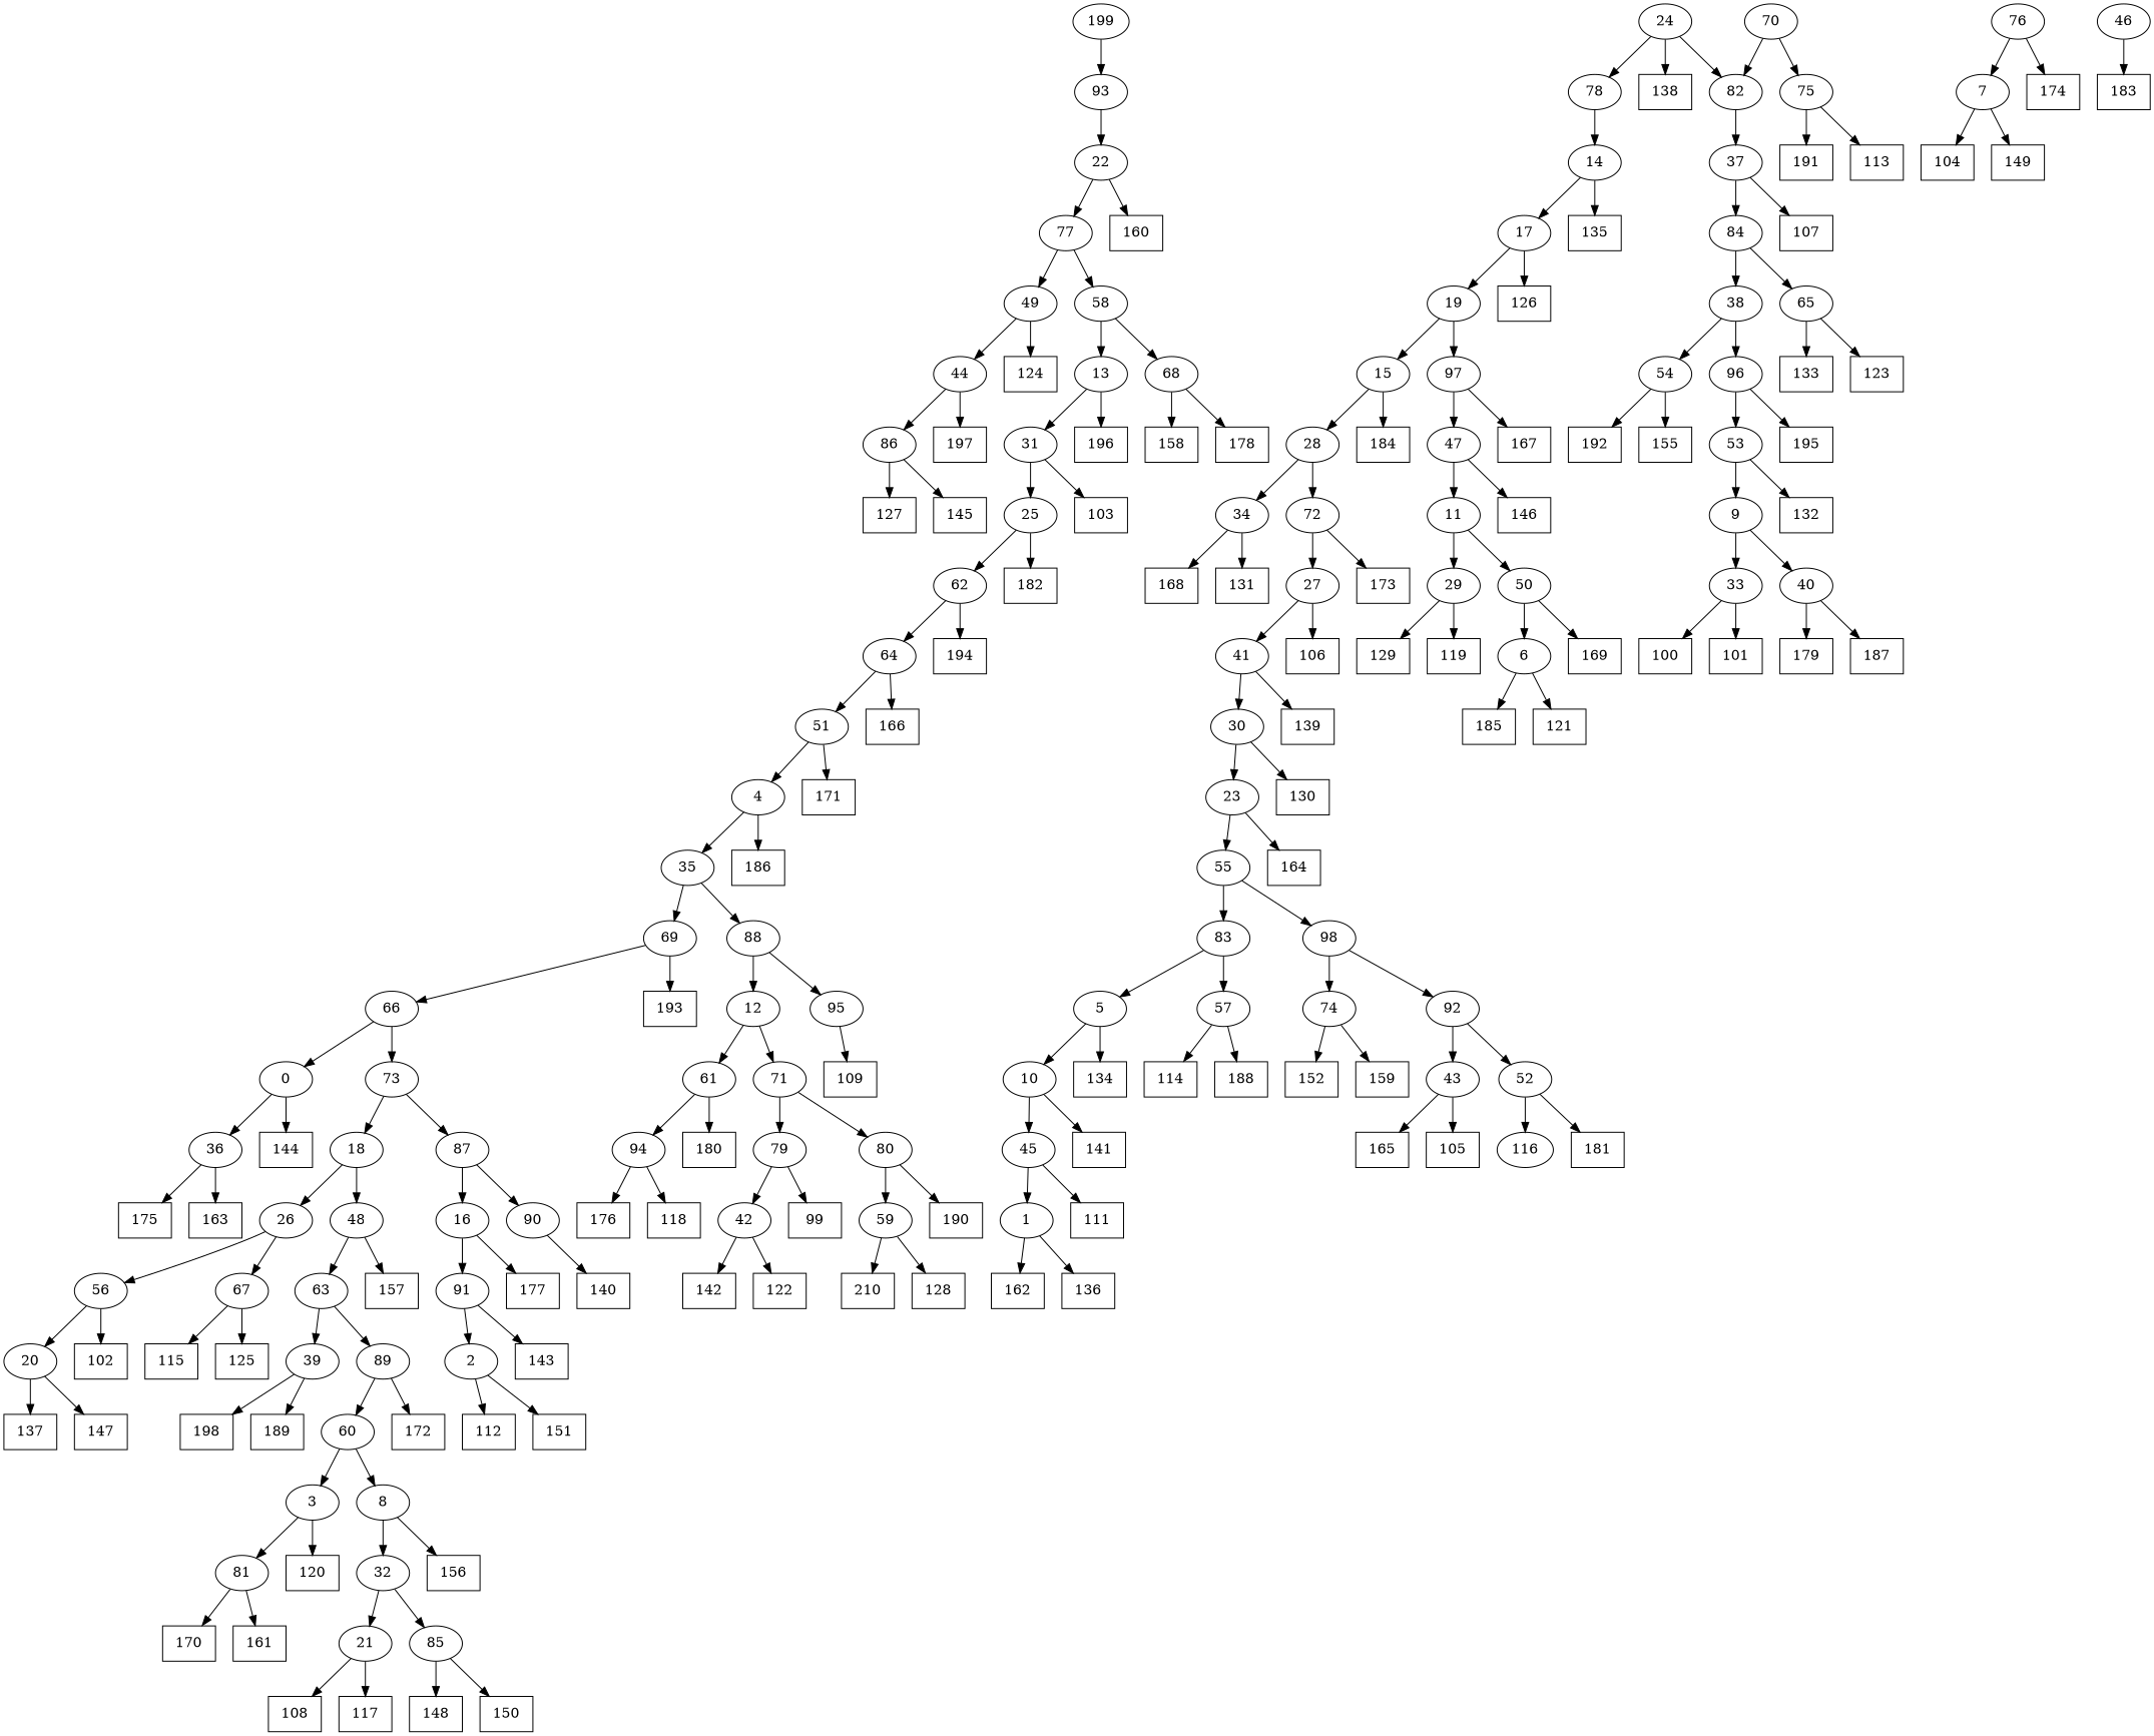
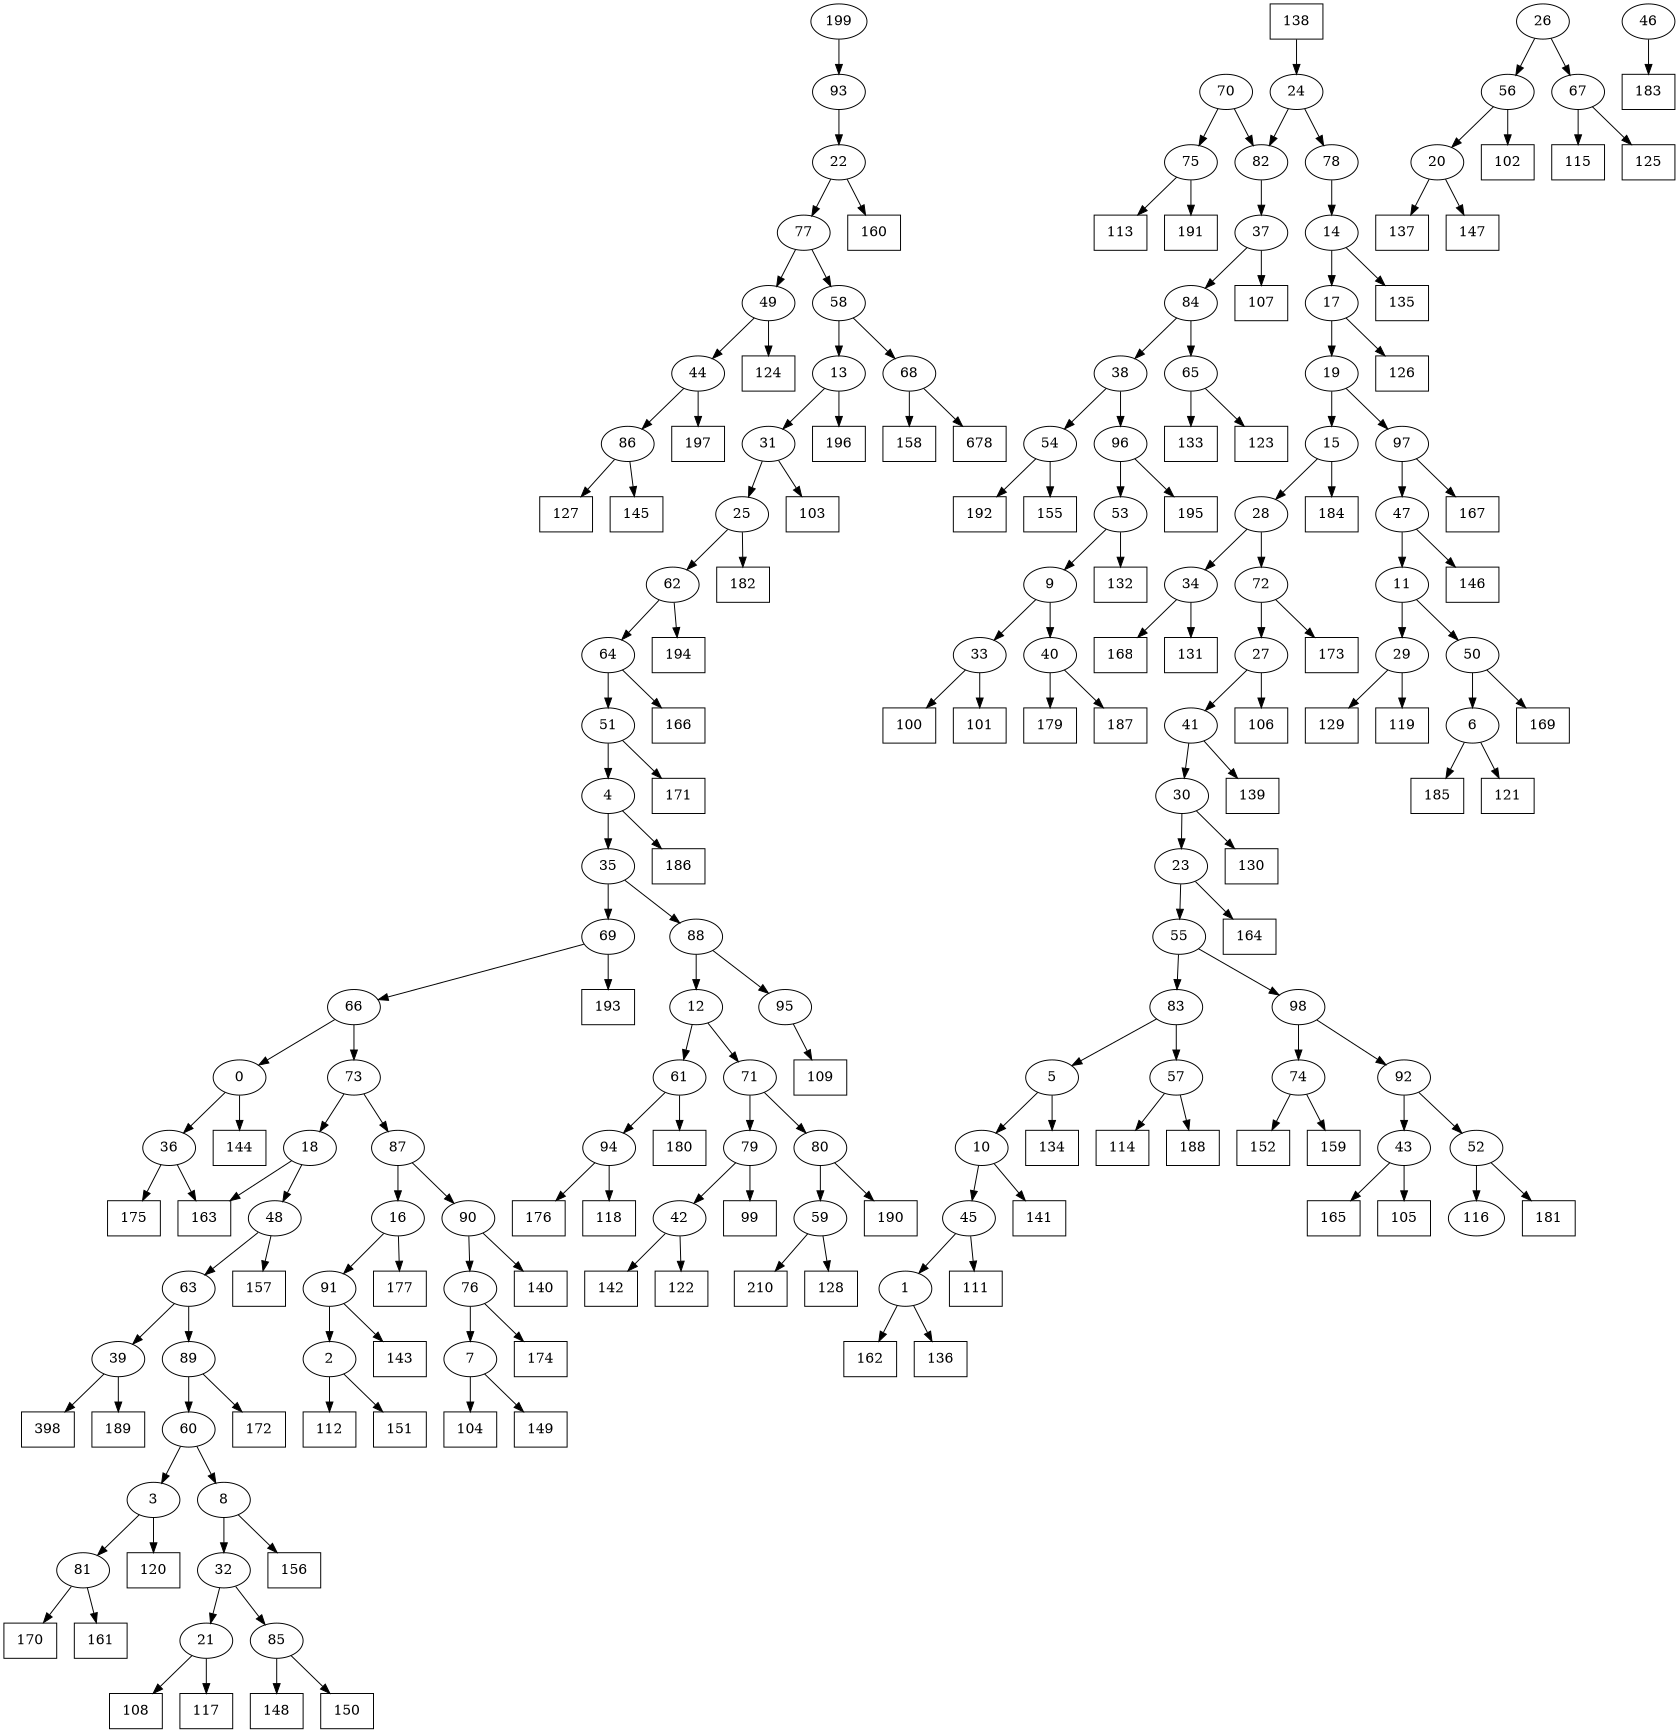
  digraph {
    n1 [label=0]
    n2 [label=36]
    n3 [label=144 shape=box]
    n4 [label=175 shape=box]
    n5 [label=163 shape=box]
    n6 [label=1]
    n7 [label=162 shape=box]
    n8 [label=136 shape=box]
    n9 [label=2]
    n10 [label=112 shape=box]
    n11 [label=151 shape=box]
    n12 [label=3]
    n13 [label=81]
    n14 [label=120 shape=box]
    n15 [label=170 shape=box]
    n16 [label=161 shape=box]
    n17 [label=4]
    n18 [label=35]
    n19 [label=186 shape=box]
    n20 [label=69]
    n21 [label=88]
    n22 [label=5]
    n23 [label=10]
    n24 [label=134 shape=box]
    n25 [label=45]
    n26 [label=141 shape=box]
    n27 [label=6]
    n28 [label=185 shape=box]
    n29 [label=121 shape=box]
    n30 [label=7]
    n31 [label=104 shape=box]
    n32 [label=149 shape=box]
    n33 [label=8]
    n34 [label=32]
    n35 [label=156 shape=box]
    n36 [label=21]
    n37 [label=85]
    n38 [label=9]
    n39 [label=33]
    n40 [label=40]
    n41 [label=100 shape=box]
    n42 [label=101 shape=box]
    n43 [label=179 shape=box]
    n44 [label=187 shape=box]
    n45 [label=111 shape=box]
    n46 [label=11]
    n47 [label=29]
    n48 [label=50]
    n49 [label=129 shape=box]
    n50 [label=119 shape=box]
    n51 [label=169 shape=box]
    n52 [label=12]
    n53 [label=61]
    n54 [label=71]
    n55 [label=94]
    n56 [label=180 shape=box]
    n57 [label=79]
    n58 [label=80]
    n59 [label=13]
    n60 [label=31]
    n61 [label=196 shape=box]
    n62 [label=25]
    n63 [label=103 shape=box]
    n64 [label=14]
    n65 [label=17]
    n66 [label=135 shape=box]
    n67 [label=19]
    n68 [label=126 shape=box]
    n69 [label=15]
    n70 [label=28]
    n71 [label=184 shape=box]
    n72 [label=34]
    n73 [label=72]
    n74 [label=16]
    n75 [label=91]
    n76 [label=177 shape=box]
    n77 [label=143 shape=box]
    n78 [label=97]
    n79 [label=18]
    n80 [label=26]
    n81 [label=48]
    n82 [label=56]
    n83 [label=67]
    n84 [label=63]
    n85 [label=157 shape=box]
    n86 [label=47]
    n87 [label=167 shape=box]
    n88 [label=20]
    n89 [label=137 shape=box]
    n90 [label=147 shape=box]
    n91 [label=108 shape=box]
    n92 [label=117 shape=box]
    n93 [label=22]
    n94 [label=77]
    n95 [label=160 shape=box]
    n96 [label=49]
    n97 [label=58]
    n98 [label=23]
    n99 [label=55]
    n100 [label=164 shape=box]
    n101 [label=83]
    n102 [label=98]
    n103 [label=24]
    n104 [label=78]
    n105 [label=138 shape=box]
    n106 [label=82]
    n107 [label=62]
    n108 [label=182 shape=box]
    n109 [label=64]
    n110 [label=194 shape=box]
    n111 [label=102 shape=box]
    n112 [label=115 shape=box]
    n113 [label=125 shape=box]
    n114 [label=27]
    n115 [label=41]
    n116 [label=106 shape=box]
    n117 [label=30]
    n118 [label=139 shape=box]
    n119 [label=168 shape=box]
    n120 [label=131 shape=box]
    n121 [label=173 shape=box]
    n122 [label=130 shape=box]
    n123 [label=148 shape=box]
    n124 [label=150 shape=box]
    n125 [label=66]
    n126 [label=193 shape=box]
    n127 [label=95]
    n128 [label=37]
    n129 [label=84]
    n130 [label=107 shape=box]
    n131 [label=38]
    n132 [label=65]
    n133 [label=54]
    n134 [label=96]
    n135 [label=192 shape=box]
    n136 [label=155 shape=box]
    n137 [label=53]
    n138 [label=195 shape=box]
    n139 [label=39]
-   n140 [label=198 shape=box]
+   n140 [label=398 shape=box]
    n141 [label=189 shape=box]
    n142 [label=42]
    n143 [label=142 shape=box]
    n144 [label=122 shape=box]
    n145 [label=43]
    n146 [label=165 shape=box]
    n147 [label=105 shape=box]
    n148 [label=44]
    n149 [label=86]
    n150 [label=197 shape=box]
    n151 [label=127 shape=box]
    n152 [label=145 shape=box]
    n153 [label=46]
    n154 [label=183 shape=box]
    n155 [label=146 shape=box]
    n156 [label=89]
    n157 [label=124 shape=box]
    n158 [label=51]
    n159 [label=171 shape=box]
    n160 [label=52]
    n161 [label=116 shape=ellipse]
    n162 [label=181 shape=box]
    n163 [label=132 shape=box]
    n164 [label=57]
    n165 [label=74]
    n166 [label=92]
    n167 [label=114 shape=box]
    n168 [label=188 shape=box]
    n169 [label=68]
    n170 [label=158 shape=box]
-   n171 [label=178 shape=box]
+   n171 [label=678 shape=box]
    n172 [label=59]
    n173 [label=210 shape=box]
    n174 [label=128 shape=box]
    n175 [label=60]
    n176 [label=176 shape=box]
    n177 [label=118 shape=box]
    n178 [label=166 shape=box]
    n179 [label=172 shape=box]
    n180 [label=133 shape=box]
    n181 [label=123 shape=box]
    n182 [label=73]
    n183 [label=87]
    n184 [label=70]
    n185 [label=75]
    n186 [label=191 shape=box]
    n187 [label=113 shape=box]
    n188 [label=99 shape=box]
    n189 [label=190 shape=box]
    n190 [label=90]
    n191 [label=152 shape=box]
    n192 [label=159 shape=box]
    n193 [label=76]
    n194 [label=174 shape=box]
    n195 [label=140 shape=box]
    n196 [label=109 shape=box]
    n197 [label=93]
    n198 [label=199]
    n1 -> n2
    n1 -> n3
    n2 -> n4
    n2 -> n5
    n6 -> n7
    n6 -> n8
    n9 -> n10
    n9 -> n11
    n12 -> n13
    n12 -> n14
    n13 -> n15
    n13 -> n16
    n17 -> n18
    n17 -> n19
    n18 -> n20
    n18 -> n21
    n20 -> n125
    n20 -> n126
    n21 -> n52
    n21 -> n127
    n22 -> n23
    n22 -> n24
    n23 -> n25
    n23 -> n26
    n25 -> n6
    n25 -> n45
    n27 -> n28
    n27 -> n29
    n30 -> n31
    n30 -> n32
    n33 -> n34
    n33 -> n35
    n34 -> n36
    n34 -> n37
    n36 -> n91
    n36 -> n92
    n37 -> n123
    n37 -> n124
    n38 -> n39
    n38 -> n40
    n39 -> n41
    n39 -> n42
    n40 -> n43
    n40 -> n44
    n46 -> n47
    n46 -> n48
    n47 -> n49
    n47 -> n50
    n48 -> n27
    n48 -> n51
    n52 -> n53
    n52 -> n54
    n53 -> n55
    n53 -> n56
    n54 -> n57
    n54 -> n58
    n55 -> n176
    n55 -> n177
    n57 -> n142
    n57 -> n188
    n58 -> n172
    n58 -> n189
    n59 -> n60
    n59 -> n61
    n60 -> n62
    n60 -> n63
    n62 -> n107
    n62 -> n108
    n64 -> n65
    n64 -> n66
    n65 -> n67
    n65 -> n68
    n67 -> n69
    n67 -> n78
    n69 -> n70
    n69 -> n71
    n70 -> n72
    n70 -> n73
    n72 -> n119
    n72 -> n120
    n73 -> n114
    n73 -> n121
    n74 -> n75
    n74 -> n76
    n75 -> n9
    n75 -> n77
    n78 -> n86
    n78 -> n87
-   n79 -> n80
+   n79 -> n5
    n79 -> n81
    n80 -> n82
    n80 -> n83
    n81 -> n84
    n81 -> n85
    n82 -> n88
    n82 -> n111
    n83 -> n112
    n83 -> n113
    n84 -> n139
    n84 -> n156
    n86 -> n46
    n86 -> n155
    n88 -> n89
    n88 -> n90
    n93 -> n94
    n93 -> n95
    n94 -> n96
    n94 -> n97
    n96 -> n148
    n96 -> n157
    n97 -> n59
    n97 -> n169
    n98 -> n99
    n98 -> n100
    n99 -> n101
    n99 -> n102
    n101 -> n22
    n101 -> n164
    n102 -> n165
    n102 -> n166
    n103 -> n104
-   n103 -> n105
+   n105 -> n103
    n103 -> n106
    n104 -> n64
    n106 -> n128
    n107 -> n109
    n107 -> n110
    n109 -> n158
    n109 -> n178
    n114 -> n115
    n114 -> n116
    n115 -> n117
    n115 -> n118
    n117 -> n98
    n117 -> n122
    n125 -> n1
    n125 -> n182
    n127 -> n196
    n128 -> n129
    n128 -> n130
    n129 -> n131
    n129 -> n132
    n131 -> n133
    n131 -> n134
    n132 -> n180
    n132 -> n181
    n133 -> n135
    n133 -> n136
    n134 -> n137
    n134 -> n138
    n137 -> n38
    n137 -> n163
    n139 -> n140
    n139 -> n141
    n142 -> n143
    n142 -> n144
    n145 -> n146
    n145 -> n147
    n148 -> n149
    n148 -> n150
    n149 -> n151
    n149 -> n152
    n153 -> n154
    n156 -> n175
    n156 -> n179
    n158 -> n17
    n158 -> n159
    n160 -> n161
    n160 -> n162
    n164 -> n167
    n164 -> n168
    n165 -> n191
    n165 -> n192
    n166 -> n145
    n166 -> n160
    n169 -> n170
    n169 -> n171
    n172 -> n173
    n172 -> n174
    n175 -> n12
    n175 -> n33
    n182 -> n79
    n182 -> n183
    n183 -> n74
    n183 -> n190
    n184 -> n106
    n184 -> n185
    n185 -> n186
    n185 -> n187
+   n190 -> n193
    n190 -> n195
    n193 -> n30
    n193 -> n194
    n197 -> n93
    n198 -> n197
  }
